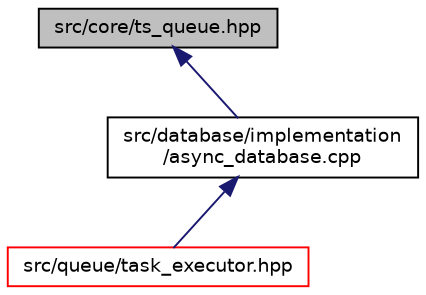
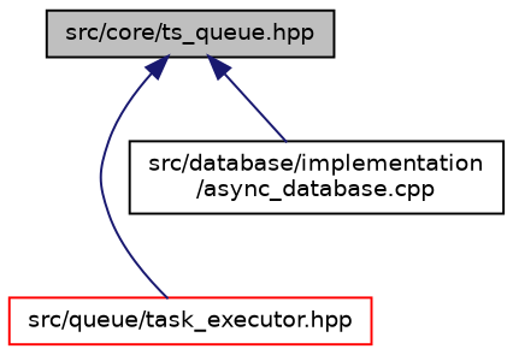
  digraph {
    node [color=black fillcolor=white fontname=Helvetica fontsize=10 shape=record style=filled]
    edge [color=midnightblue dir=back fontname=Helvetica fontsize=10 labelfontname=Helvetica labelfontsize=10 style=solid]
    n1 [fillcolor=grey75 fontcolor=black height=0.2 label="src/core/ts_queue.hpp" width=0.4]
    n2 [color=red height=0.2 label="src/queue/task_executor.hpp" width=0.4]
    n3 [height=0.2 label="src/database/implementation\l/async_database.cpp" width=0.4]
-   n3 -> n2
+   n1 -> n2
    n1 -> n3
  }
